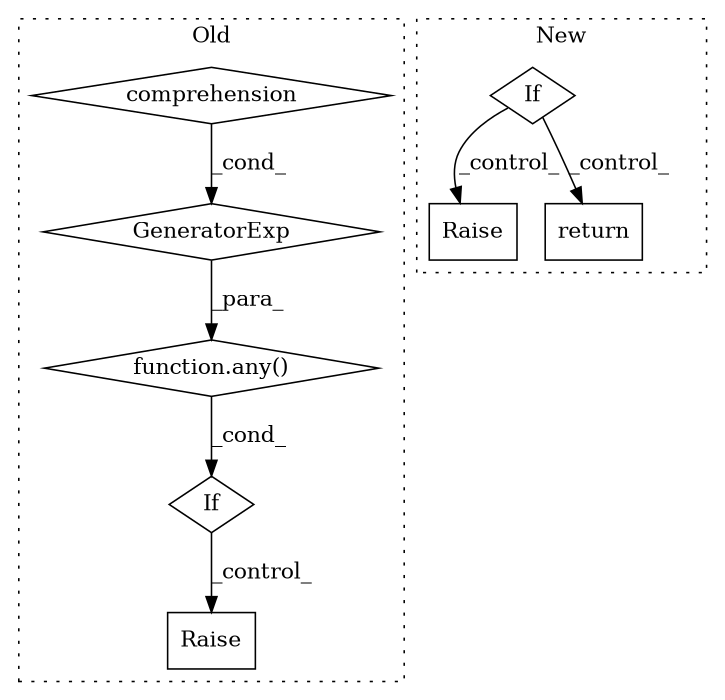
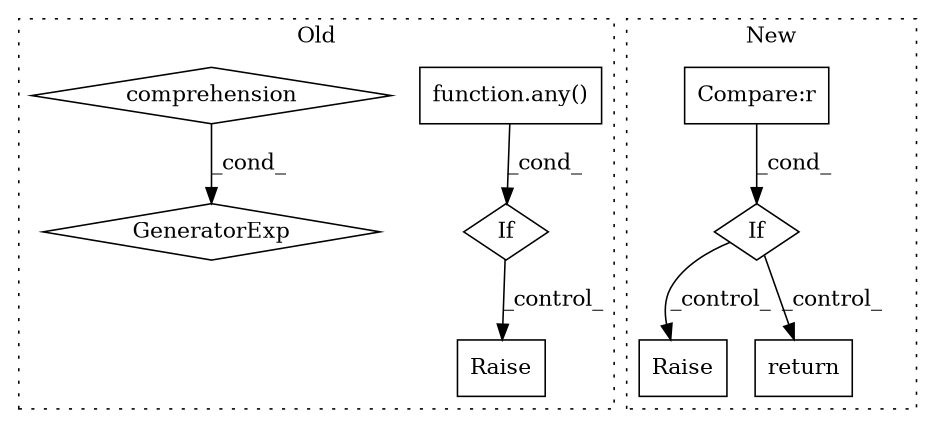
  digraph {
    node [a=96 l=3 shape=box]
-   n1 [a=75 l="4,1" label="function.any()" s="668,731" shape=diamond]
+   n1 [a=75 l="4,1" label="function.any()" s="668,731"]
    n2 [label=If s=661 shape=diamond]
    n3 [a=91 l=6 label=Raise s=742]
    n4 [a=45 label=comprehension s=697 shape=diamond]
    n5 [a=55 l=59 label=GeneratorExp s=672 shape=diamond]
    n6 [a=91 l=6 label=Raise s=822]
    n7 [label=If s=683 shape=diamond]
+   n8 [a=40 l=51 label="Compare:r" s=736]
    n9 [a=93 l=6 label=return s=797]
    subgraph cluster_1 {
      label=Old
      style=dotted
      n1
      n2
      n3
      n4
      n5
    }
    subgraph cluster_2 {
      label=New
      style=dotted
      n6
      n7
+     n8
      n9
    }
    n1 -> n2 [label=_cond_]
    n2 -> n3 [label=_control_]
    n4 -> n5 [label=_cond_]
-   n5 -> n1 [label=_para_]
    n7 -> n6 [label=_control_]
    n7 -> n9 [label=_control_]
+   n8 -> n7 [label=_cond_]
  }
